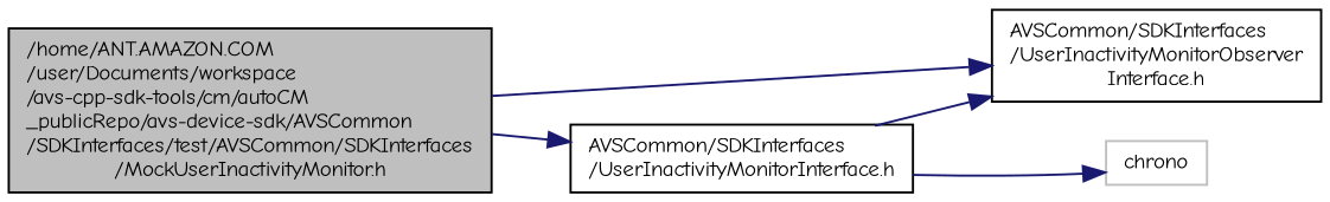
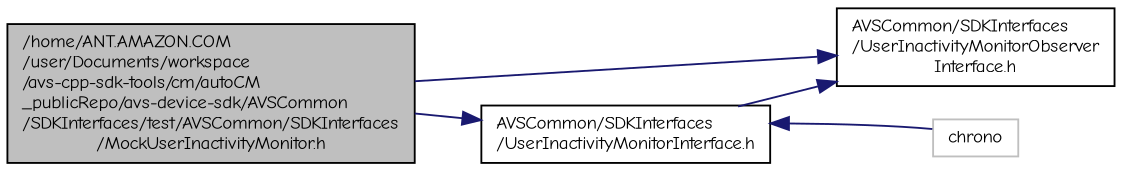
  digraph {
    fontname="Comic Neue"
    rankdir=LR
    node [color=black fillcolor=white fontname="Comic Neue" fontsize=10 shape=record style=filled]
    edge [color=midnightblue fontname="Comic Neue" fontsize=10 labelfontname=Helvetica labelfontsize=10 style=solid]
    n1 [fillcolor=grey75 fontcolor=black height=0.2 label="/home/ANT.AMAZON.COM\l/user/Documents/workspace\l/avs-cpp-sdk-tools/cm/autoCM\l_publicRepo/avs-device-sdk/AVSCommon\l/SDKInterfaces/test/AVSCommon/SDKInterfaces\l/MockUserInactivityMonitor.h" width=0.4]
    n2 [height=0.2 label="AVSCommon/SDKInterfaces\l/UserInactivityMonitorInterface.h" width=0.4]
    n3 [height=0.2 label="AVSCommon/SDKInterfaces\l/UserInactivityMonitorObserver\lInterface.h" width=0.4]
    n4 [color=grey75 height=0.2 label=chrono width=0.4]
    n1 -> n2
    n1 -> n3
    n2 -> n3
-   n2 -> n4
+   n4 -> n2
  }
